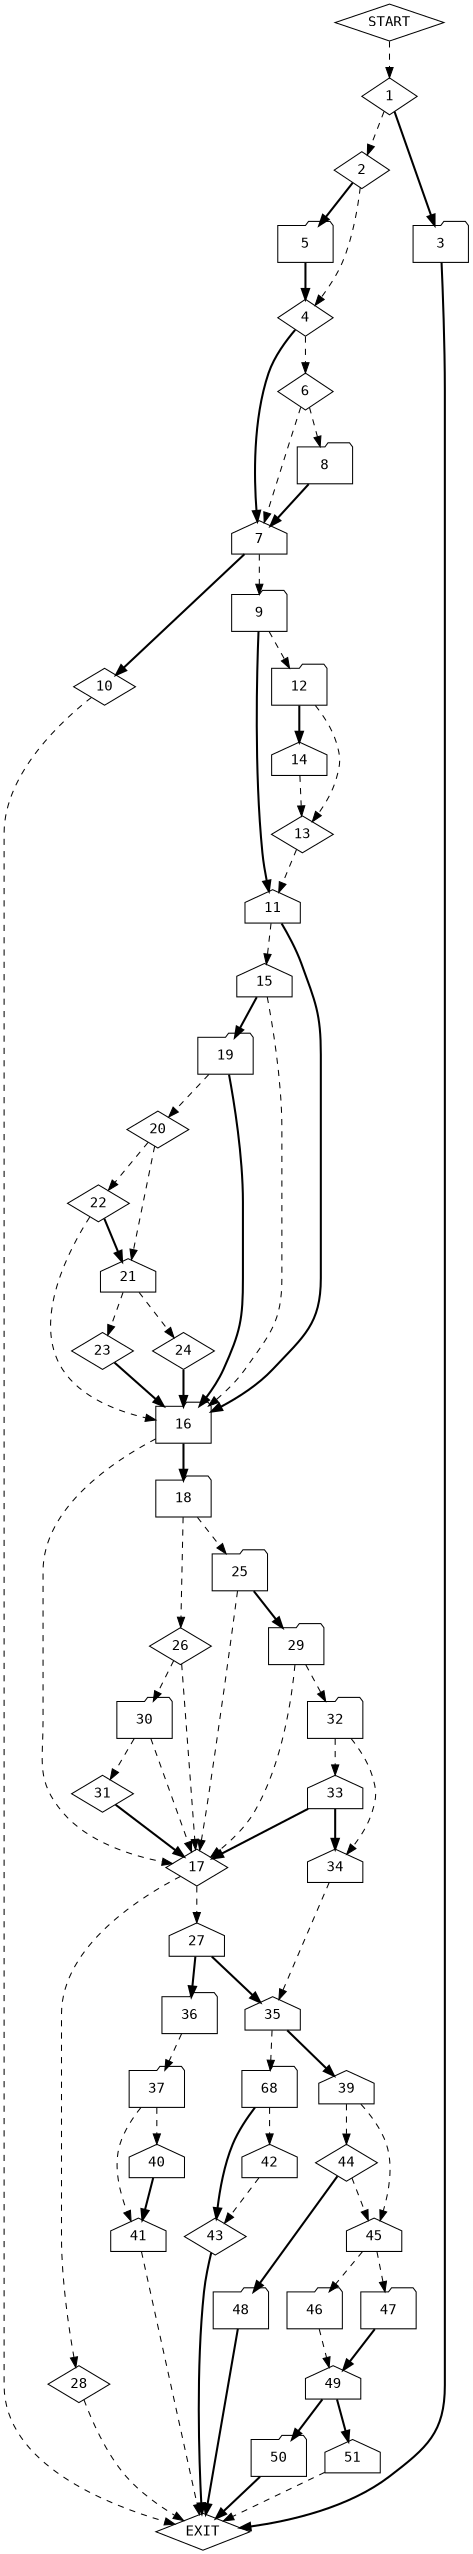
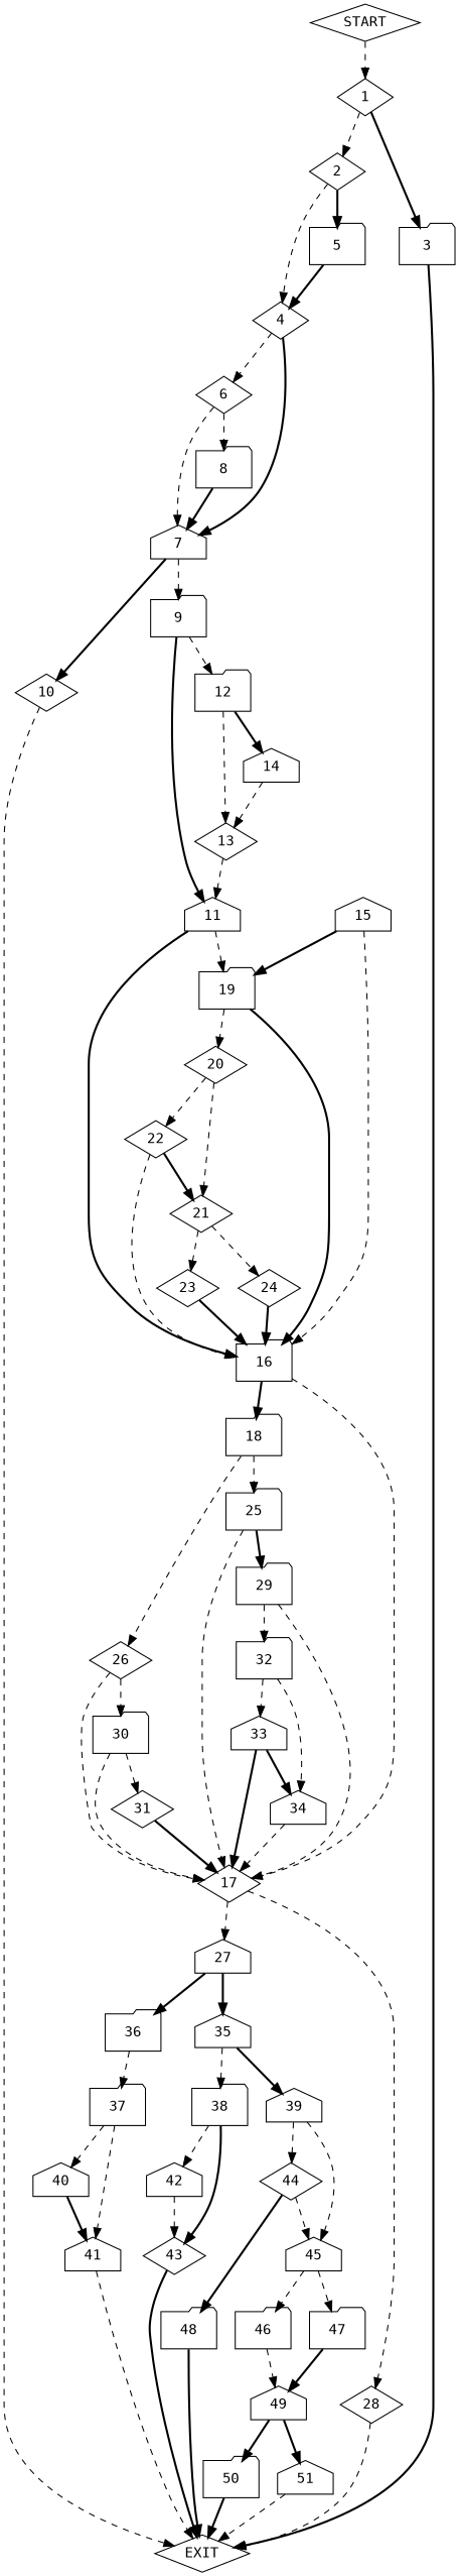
  digraph {
    fontname="DejaVu Sans Mono"
    node [fontname="DejaVu Sans Mono" shape=diamond]
    edge [fontname="DejaVu Sans Mono" style=dashed]
    n1 [label=START]
    1
    2
    3 [shape=folder]
    n5 [label=EXIT]
    4
    5 [shape=folder]
    6
    7 [shape=house]
    8 [shape=folder]
    9 [shape=folder]
    10
    11 [shape=house]
    12 [shape=folder]
    15 [shape=house]
    16 [shape=folder]
    13
    14 [shape=house]
    19 [shape=folder]
    17
    18 [shape=folder]
    20
    27 [shape=house]
    28
    25 [shape=folder]
    26
    35 [shape=house]
    36 [shape=folder]
    29 [shape=folder]
    30 [shape=folder]
-   21 [shape=house]
+   21
    22
    23
    24
    32 [shape=folder]
    31
-   38 [shape=folder label=68]
+   38 [shape=folder]
    39 [shape=house]
    37 [shape=folder]
    33 [shape=house]
    34 [shape=house]
    42 [shape=house]
    43
    44
    45 [shape=house]
    40 [shape=house]
    41 [shape=house]
    48 [shape=folder]
    46 [shape=folder]
    47 [shape=folder]
    49 [shape=house]
    50 [shape=folder]
    51 [shape=house]
    n1 -> 1
    1 -> 2
    1 -> 3 [style=bold]
    2 -> 4
    2 -> 5 [style=bold]
    3 -> n5 [style=bold]
    4 -> 6
    4 -> 7 [style=bold]
    5 -> 4 [style=bold]
    6 -> 7
    6 -> 8
    7 -> 9
    7 -> 10 [style=bold]
    8 -> 7 [style=bold]
    9 -> 11 [style=bold]
    9 -> 12
    10 -> n5
-   11 -> 15
+   11 -> 19
    11 -> 16 [style=bold]
    12 -> 13
    12 -> 14 [style=bold]
    15 -> 16
    15 -> 19 [style=bold]
    16 -> 17
    16 -> 18 [style=bold]
    13 -> 11
    14 -> 13
    19 -> 16 [style=bold]
    19 -> 20
    17 -> 27
    17 -> 28
    18 -> 25
    18 -> 26
    20 -> 21
    20 -> 22
    27 -> 35 [style=bold]
    27 -> 36 [style=bold]
    28 -> n5
    25 -> 17
    25 -> 29 [style=bold]
    26 -> 17
    26 -> 30
    35 -> 38
    35 -> 39 [style=bold]
    36 -> 37
    29 -> 17
    29 -> 32
    30 -> 17
    30 -> 31
    21 -> 23
    21 -> 24
    22 -> 16
    22 -> 21 [style=bold]
    23 -> 16 [style=bold]
    24 -> 16 [style=bold]
    32 -> 33
    32 -> 34
    31 -> 17 [style=bold]
    38 -> 42
    38 -> 43 [style=bold]
    39 -> 44
    39 -> 45
    37 -> 40
    37 -> 41
    33 -> 17 [style=bold]
    33 -> 34 [style=bold]
-   34 -> 35
+   34 -> 17
    42 -> 43
    43 -> n5 [style=bold]
    44 -> 45
    44 -> 48 [style=bold]
    45 -> 46
    45 -> 47
    40 -> 41 [style=bold]
    41 -> n5
    48 -> n5 [style=bold]
    46 -> 49
    47 -> 49 [style=bold]
    49 -> 50 [style=bold]
    49 -> 51 [style=bold]
    50 -> n5 [style=bold]
    51 -> n5
  }
